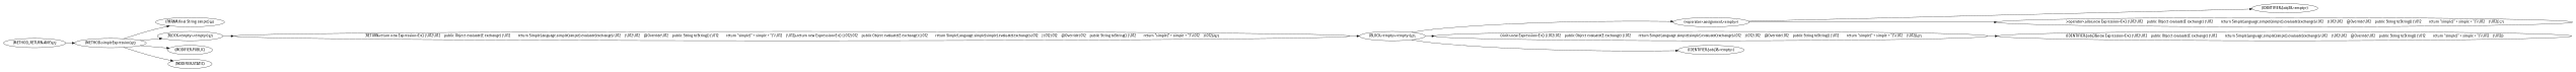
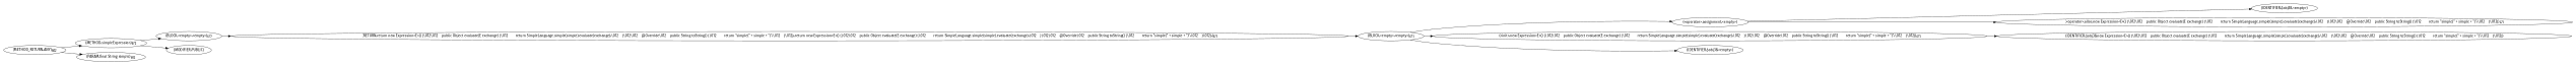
  digraph {
    fontname="Fira Sans"
    rankdir=LR
    node [fontname="Fira Sans"]
    edge [fontname="Fira Sans"]
    n1 [label=<(METHOD,simpleExpression)<SUB>672</SUB>>]
    n2 [label=<(PARAM,final String simple)<SUB>602</SUB>>]
    n3 [label=<(BLOCK,&lt;empty&gt;,&lt;empty&gt;)<SUB>672</SUB>>]
    n4 [label=<(MODIFIER,PUBLIC)>]
-   n5 [label=<(MODIFIER,STATIC)>]
    n6 [label=<(RETURN,return new Expression&lt;E&gt;() {\012\012    public Object evaluate(E exchange) {\012        return SimpleLanguage.simple(simple).evaluate(exchange);\012    }\012\012    @Override\012    public String toString() {\012        return &quot;simple(&quot; + simple + &quot;)&quot;;\012    }\012};,return new Expression&lt;E&gt;() {\012\012    public Object evaluate(E exchange) {\012        return SimpleLanguage.simple(simple).evaluate(exchange);\012    }\012\012    @Override\012    public String toString() {\012        return &quot;simple(&quot; + simple + &quot;)&quot;;\012    }\012};)<SUB>673</SUB>>]
-   n7 [label=<(METHOD_RETURN,ANY)<SUB>672</SUB>>]
+   n7 [label=<(METHOD_RETURN,ANY)<SUB>602</SUB>>]
    n8 [label=<(BLOCK,&lt;empty&gt;,&lt;empty&gt;)<SUB>673</SUB>>]
    n9 [label=<(&lt;operator&gt;.assignment,&lt;empty&gt;)>]
    n10 [label=<(&lt;init&gt;,new Expression&lt;E&gt;() {\012\012    public Object evaluate(E exchange) {\012        return SimpleLanguage.simple(simple).evaluate(exchange);\012    }\012\012    @Override\012    public String toString() {\012        return &quot;simple(&quot; + simple + &quot;)&quot;;\012    }\012})<SUB>673</SUB>>]
    n11 [label=<(IDENTIFIER,$obj38,&lt;empty&gt;)>]
    n12 [label=<(IDENTIFIER,$obj38,&lt;empty&gt;)>]
    n13 [label=<(&lt;operator&gt;.alloc,new Expression&lt;E&gt;() {\012\012    public Object evaluate(E exchange) {\012        return SimpleLanguage.simple(simple).evaluate(exchange);\012    }\012\012    @Override\012    public String toString() {\012        return &quot;simple(&quot; + simple + &quot;)&quot;;\012    }\012})<SUB>673</SUB>>]
    n14 [label=<(IDENTIFIER,$obj38,new Expression&lt;E&gt;() {\012\012    public Object evaluate(E exchange) {\012        return SimpleLanguage.simple(simple).evaluate(exchange);\012    }\012\012    @Override\012    public String toString() {\012        return &quot;simple(&quot; + simple + &quot;)&quot;;\012    }\012})>]
-   n1 -> n2
+   n7 -> n2
    n1 -> n3
    n1 -> n4
-   n1 -> n5
    n3 -> n6
    n6 -> n8
    n7 -> n1
    n8 -> n9
    n8 -> n10
    n8 -> n11
    n9 -> n12
    n9 -> n13
    n10 -> n14
  }
